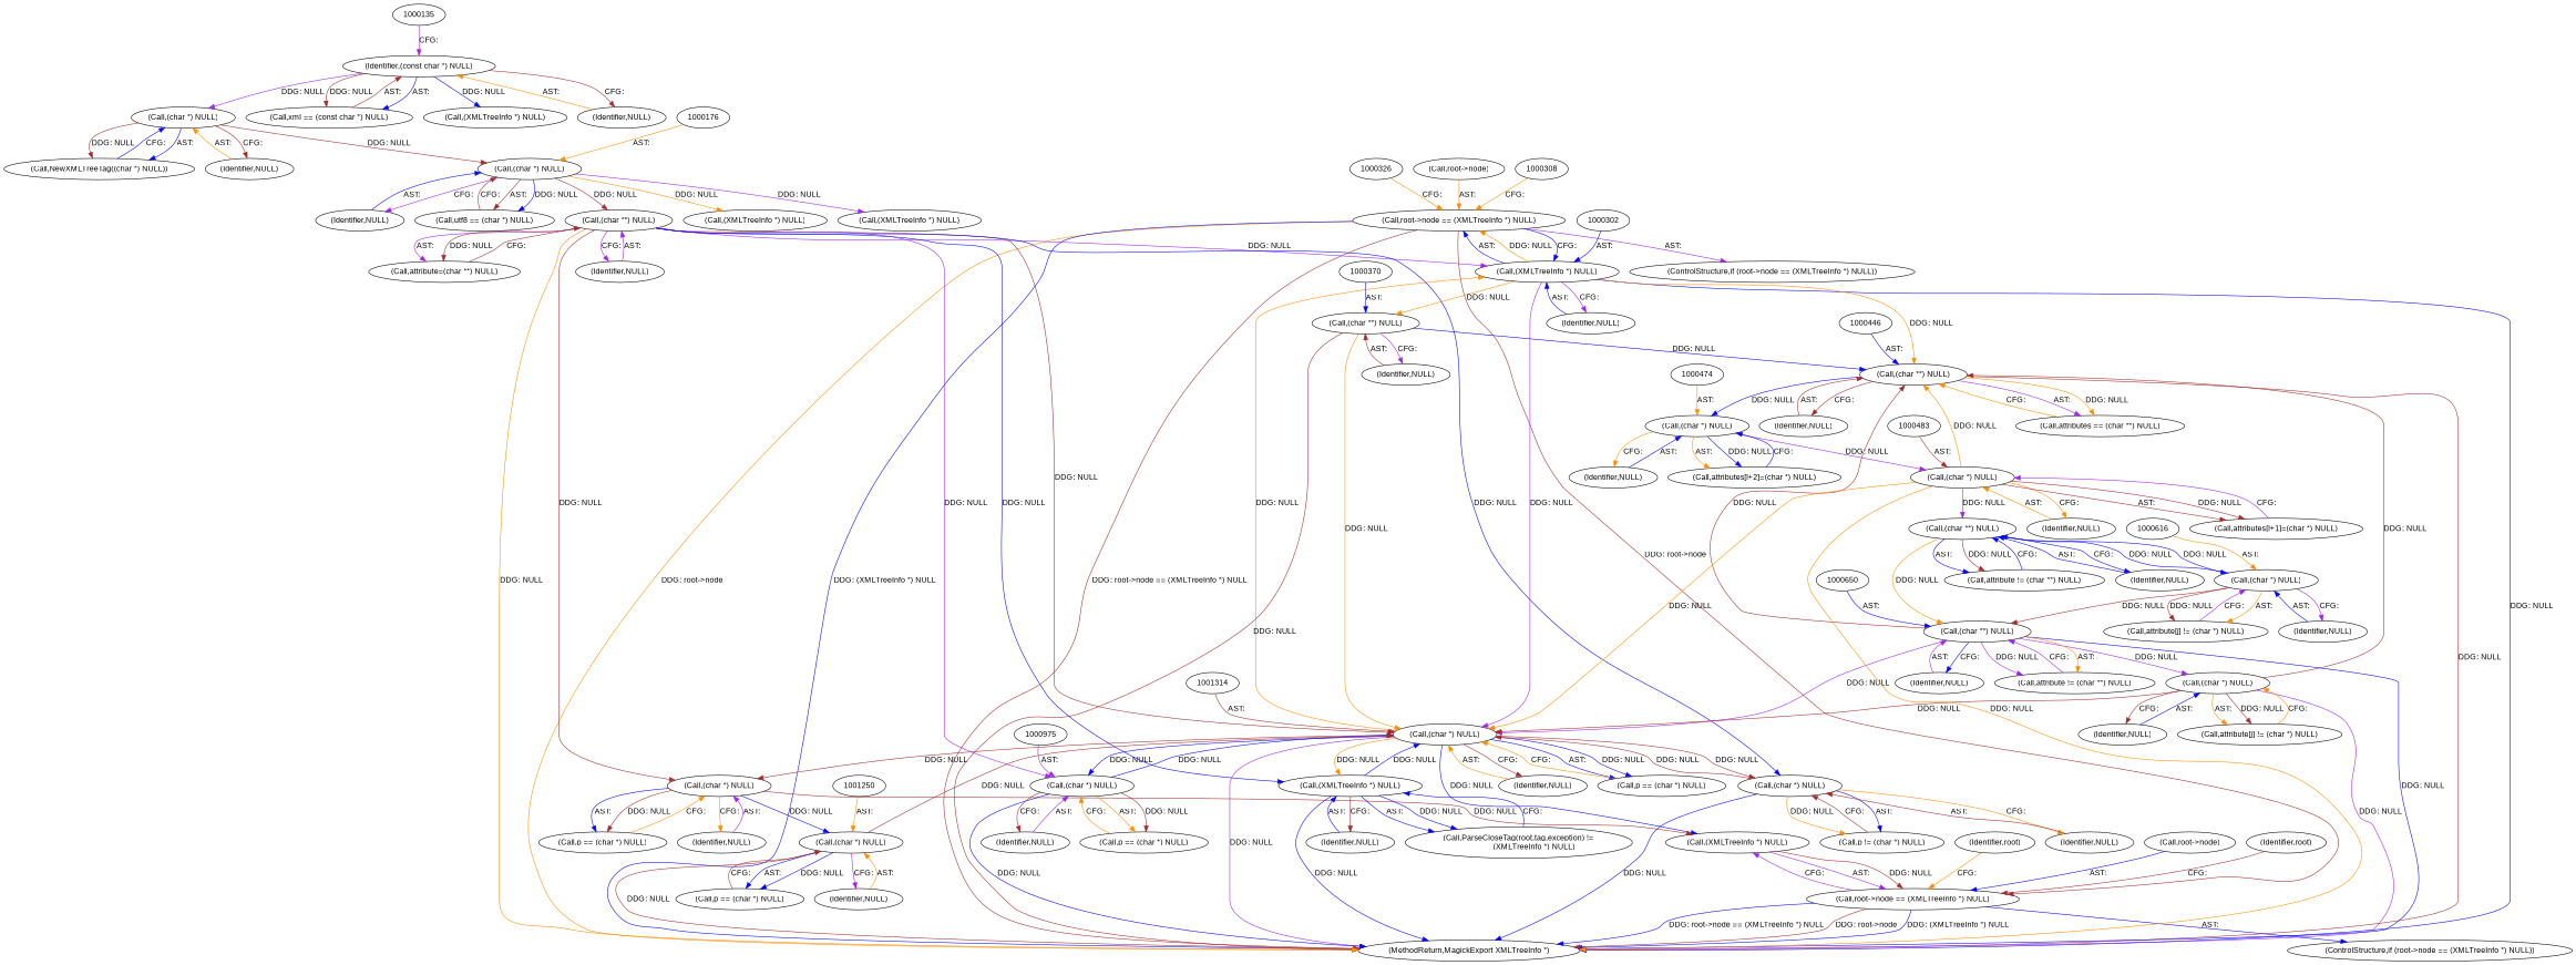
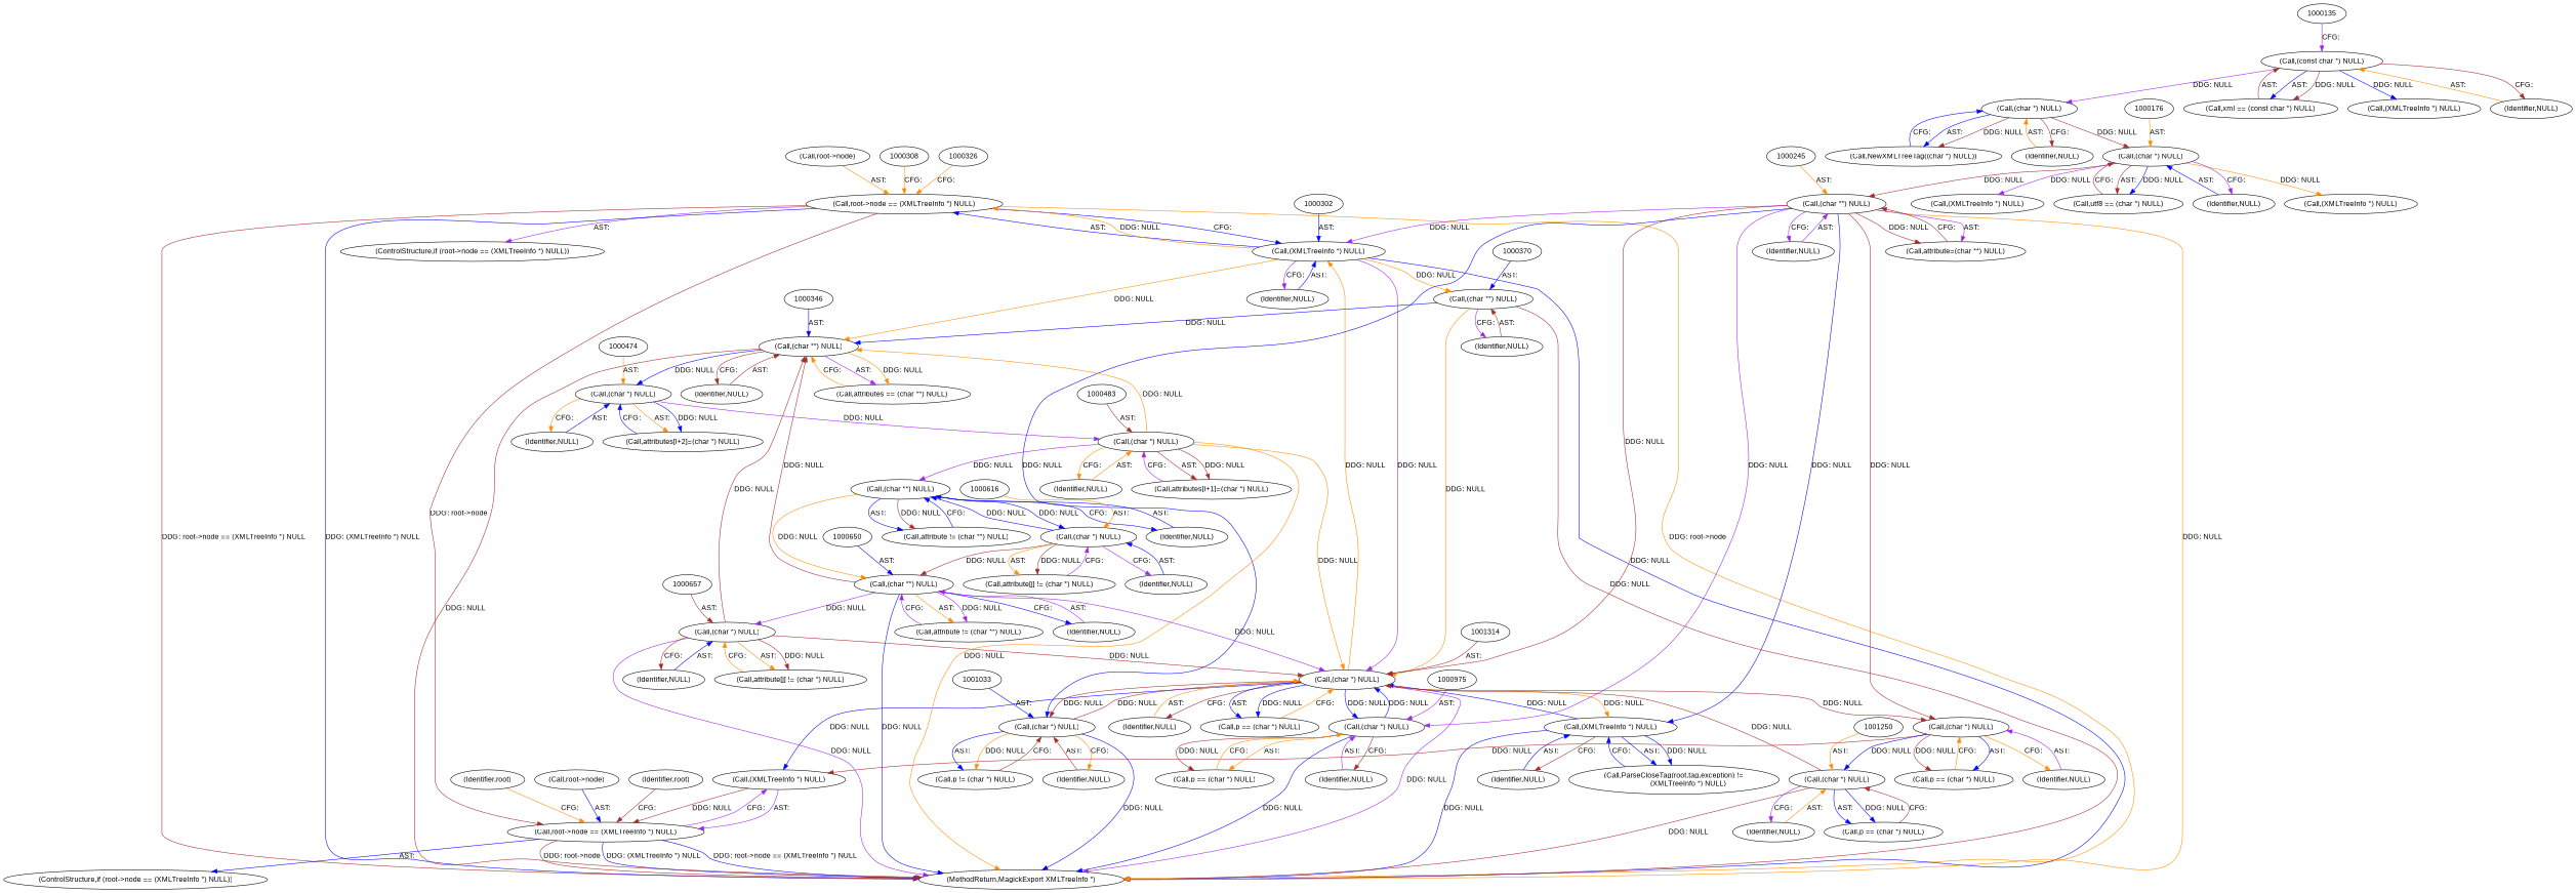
  digraph {
    fontname="Liberation Sans"
    node [fontname="Liberation Sans"]
    edge [color=blue fontname="Liberation Sans"]
    n1 [label="(Call,root->node == (XMLTreeInfo *) NULL)"]
    n2 [label="(Call,(XMLTreeInfo *) NULL)"]
    n3 [label="(Call,root->node == (XMLTreeInfo *) NULL)"]
    n4 [label="(ControlStructure,if (root->node == (XMLTreeInfo *) NULL))"]
    n5 [label="(MethodReturn,MagickExport XMLTreeInfo *)"]
    n6 [label="(Call,(char *) NULL)"]
    n7 [label="(Call,(char **) NULL)"]
    n8 [label="(Call,(char **) NULL)"]
    n9 [label="(Identifier,NULL)"]
    n10 [label="(Call,(XMLTreeInfo *) NULL)"]
    n11 [label="(ControlStructure,if (root->node == (XMLTreeInfo *) NULL))"]
    n12 [label="(Call,(char *) NULL)"]
    n13 [label="(Call,(XMLTreeInfo *) NULL)"]
    n14 [label="(Call,(char *) NULL)"]
    n15 [label="(Call,(char *) NULL)"]
    n16 [label="(Identifier,NULL)"]
    n17 [label="(Call,p == (char *) NULL)"]
    n18 [label="(Call,(char *) NULL)"]
    n19 [label="(Call,attributes == (char **) NULL)"]
    n20 [label="(Identifier,NULL)"]
    n21 [label="(Identifier,NULL)"]
    n22 [label="(Call,(char *) NULL)"]
    n23 [label="(Identifier,NULL)"]
    n24 [label="(Call,p == (char *) NULL)"]
    n25 [label="(Call,ParseCloseTag(root,tag,exception) !=\n              (XMLTreeInfo *) NULL)"]
    n26 [label="(Identifier,NULL)"]
    n27 [label="(Call,p == (char *) NULL)"]
    n28 [label="(Identifier,NULL)"]
    n29 [label="(Identifier,NULL)"]
    n30 [label="(Call,p != (char *) NULL)"]
    n31 [label="(Identifier,NULL)"]
    n32 [label="(Call,p == (char *) NULL)"]
    n33 [label="(Call,(char **) NULL)"]
    n34 [label="(Identifier,NULL)"]
    n35 [label="(Call,attribute=(char **) NULL)"]
    n36 [label="(Call,(char *) NULL)"]
    n37 [label="(Call,(XMLTreeInfo *) NULL)"]
    n38 [label="(Call,(XMLTreeInfo *) NULL)"]
    n39 [label="(Identifier,NULL)"]
    n40 [label="(Call,utf8 == (char *) NULL)"]
    n41 [label="(Call,(char *) NULL)"]
    n42 [label="(Call,NewXMLTreeTag((char *) NULL))"]
    n43 [label="(Identifier,NULL)"]
-   n44 [label="(Identifier,(const char *) NULL)"]
+   n44 [label="(Call,(const char *) NULL)"]
    n45 [label="(Call,xml == (const char *) NULL)"]
    n46 [label="(Call,(XMLTreeInfo *) NULL)"]
    n47 [label="(Identifier,NULL)"]
    n48 [label="(Call,(char **) NULL)"]
    n49 [label="(Call,(char *) NULL)"]
    n50 [label="(Identifier,NULL)"]
    n51 [label="(Call,attribute != (char **) NULL)"]
    n52 [label="(Identifier,NULL)"]
    n53 [label="(Call,attribute[j] != (char *) NULL)"]
    n54 [label="(Call,(char *) NULL)"]
    n55 [label="(Call,(char **) NULL)"]
    n56 [label="(Call,attribute[j] != (char *) NULL)"]
    n57 [label="(Identifier,NULL)"]
    n58 [label="(Call,attribute != (char **) NULL)"]
    n59 [label="(Identifier,NULL)"]
    n60 [label="(Call,(char *) NULL)"]
    n61 [label="(Identifier,NULL)"]
    n62 [label="(Call,attributes[l+1]=(char *) NULL)"]
    n63 [label="(Identifier,NULL)"]
    n64 [label="(Call,attributes[l+2]=(char *) NULL)"]
    n65 [label="(Call,root->node)"]
    n66 [label="(Identifier,root)"]
    n67 [label="(Call,root->node)"]
    n68 [label="(Identifier,root)"]
    n69 [label=1000308]
    1000326
    1000302
    1001314
    1001250
+   1000245
    1000176
    1000135
    1000650
    1000616
    1000483
    1000474
-   1000446
+   1000446 [label=1000346]
+   1000657
    1000370
    1000975
+   1001033
    n1 -> n2 [label="CFG: "]
    n1 -> n3 [color=brown label="DDG: root->node"]
    n1 -> n4 [color=purple label="AST: "]
    n1 -> n5 [color=darkorange label="DDG: root->node"]
    n1 -> n5 [label="DDG: (XMLTreeInfo *) NULL"]
    n1 -> n5 [color=brown label="DDG: root->node == (XMLTreeInfo *) NULL"]
    n2 -> n1 [label="AST: "]
    n2 -> n1 [color=darkorange label="DDG: NULL"]
    n2 -> n5 [label="DDG: NULL"]
    n2 -> n6 [color=purple label="DDG: NULL"]
    n2 -> n7 [color=darkorange label="DDG: NULL"]
    n2 -> n8 [color=darkorange label="DDG: NULL"]
    n2 -> n9 [color=purple label="CFG: "]
    n3 -> n5 [label="DDG: (XMLTreeInfo *) NULL"]
    n3 -> n5 [label="DDG: root->node == (XMLTreeInfo *) NULL"]
    n3 -> n5 [color=brown label="DDG: root->node"]
    n3 -> n10 [color=purple label="CFG: "]
    n3 -> n11 [label="AST: "]
    n6 -> n2 [color=darkorange label="DDG: NULL"]
    n6 -> n5 [color=purple label="DDG: NULL"]
    n6 -> n10 [label="DDG: NULL"]
    n6 -> n12 [color=brown label="DDG: NULL"]
    n6 -> n13 [color=darkorange label="DDG: NULL"]
    n6 -> n14 [label="DDG: NULL"]
    n6 -> n15 [color=brown label="DDG: NULL"]
    n6 -> n16 [color=brown label="CFG: "]
    n6 -> n17 [label="AST: "]
    n6 -> n17 [label="DDG: NULL"]
    n7 -> n5 [color=brown label="DDG: NULL"]
    n7 -> n18 [label="DDG: NULL"]
    n7 -> n19 [color=purple label="AST: "]
    n7 -> n19 [color=darkorange label="DDG: NULL"]
    n7 -> n20 [color=brown label="CFG: "]
    n8 -> n5 [color=brown label="DDG: NULL"]
    n8 -> n6 [color=darkorange label="DDG: NULL"]
    n8 -> n7 [label="DDG: NULL"]
    n8 -> n21 [color=purple label="CFG: "]
    n9 -> n2 [label="AST: "]
    n10 -> n3 [color=purple label="AST: "]
    n10 -> n3 [color=brown label="DDG: NULL"]
    n12 -> n10 [color=brown label="DDG: NULL"]
    n12 -> n22 [label="DDG: NULL"]
    n12 -> n23 [color=darkorange label="CFG: "]
    n12 -> n24 [label="AST: "]
    n12 -> n24 [color=brown label="DDG: NULL"]
    n13 -> n5 [label="DDG: NULL"]
    n13 -> n6 [label="DDG: NULL"]
    n13 -> n25 [label="AST: "]
    n13 -> n25 [label="DDG: NULL"]
    n13 -> n26 [color=brown label="CFG: "]
    n14 -> n5 [label="DDG: NULL"]
    n14 -> n6 [label="DDG: NULL"]
    n14 -> n27 [color=darkorange label="AST: "]
    n14 -> n27 [color=brown label="DDG: NULL"]
    n14 -> n28 [color=brown label="CFG: "]
    n15 -> n5 [label="DDG: NULL"]
    n15 -> n6 [color=brown label="DDG: NULL"]
    n15 -> n29 [color=darkorange label="CFG: "]
    n15 -> n30 [label="AST: "]
    n15 -> n30 [color=darkorange label="DDG: NULL"]
    n16 -> n6 [color=darkorange label="AST: "]
    n17 -> n6 [color=darkorange label="CFG: "]
    n18 -> n60 [color=purple label="DDG: NULL"]
    n18 -> n63 [color=darkorange label="CFG: "]
    n18 -> n64 [color=darkorange label="AST: "]
    n18 -> n64 [label="DDG: NULL"]
    n19 -> n7 [color=darkorange label="CFG: "]
    n20 -> n7 [color=brown label="AST: "]
    n21 -> n8 [color=brown label="AST: "]
    n22 -> n5 [color=brown label="DDG: NULL"]
    n22 -> n6 [color=brown label="DDG: NULL"]
    n22 -> n31 [color=purple label="CFG: "]
    n22 -> n32 [label="AST: "]
    n22 -> n32 [label="DDG: NULL"]
    n23 -> n12 [color=purple label="AST: "]
    n24 -> n12 [color=darkorange label="CFG: "]
    n25 -> n13 [label="CFG: "]
    n26 -> n13 [label="AST: "]
    n27 -> n14 [color=darkorange label="CFG: "]
    n28 -> n14 [color=purple label="AST: "]
    n29 -> n15 [color=brown label="AST: "]
    n30 -> n15 [color=brown label="CFG: "]
    n31 -> n22 [color=darkorange label="AST: "]
    n32 -> n22 [color=brown label="CFG: "]
    n33 -> n2 [color=purple label="DDG: NULL"]
    n33 -> n5 [color=darkorange label="DDG: NULL"]
    n33 -> n6 [color=brown label="DDG: NULL"]
    n33 -> n12 [color=brown label="DDG: NULL"]
    n33 -> n13 [label="DDG: NULL"]
    n33 -> n14 [color=purple label="DDG: NULL"]
    n33 -> n15 [label="DDG: NULL"]
    n33 -> n34 [color=purple label="CFG: "]
    n33 -> n35 [color=purple label="AST: "]
    n33 -> n35 [color=brown label="DDG: NULL"]
    n34 -> n33 [color=purple label="AST: "]
    n35 -> n33 [color=brown label="CFG: "]
    n36 -> n33 [color=brown label="DDG: NULL"]
    n36 -> n37 [color=darkorange label="DDG: NULL"]
    n36 -> n38 [color=purple label="DDG: NULL"]
    n36 -> n39 [color=purple label="CFG: "]
    n36 -> n40 [color=brown label="AST: "]
    n36 -> n40 [label="DDG: NULL"]
    n39 -> n36 [label="AST: "]
    n40 -> n36 [color=brown label="CFG: "]
    n41 -> n36 [color=brown label="DDG: NULL"]
    n41 -> n42 [label="AST: "]
    n41 -> n42 [color=brown label="DDG: NULL"]
    n41 -> n43 [color=brown label="CFG: "]
    n42 -> n41 [label="CFG: "]
    n43 -> n41 [color=darkorange label="AST: "]
    n44 -> n41 [color=purple label="DDG: NULL"]
    n44 -> n45 [label="AST: "]
    n44 -> n45 [color=brown label="DDG: NULL"]
    n44 -> n46 [label="DDG: NULL"]
    n44 -> n47 [color=brown label="CFG: "]
    n45 -> n44 [color=brown label="AST: "]
    n47 -> n44 [color=darkorange label="AST: "]
    n48 -> n5 [label="DDG: NULL"]
    n48 -> n6 [color=purple label="DDG: NULL"]
    n48 -> n7 [color=brown label="DDG: NULL"]
    n48 -> n49 [color=purple label="DDG: NULL"]
    n48 -> n50 [label="CFG: "]
    n48 -> n51 [color=darkorange label="AST: "]
    n48 -> n51 [color=purple label="DDG: NULL"]
    n49 -> n5 [color=purple label="DDG: NULL"]
    n49 -> n6 [color=brown label="DDG: NULL"]
    n49 -> n7 [color=brown label="DDG: NULL"]
    n49 -> n52 [color=brown label="CFG: "]
    n49 -> n53 [color=darkorange label="AST: "]
    n49 -> n53 [color=brown label="DDG: NULL"]
    n50 -> n48 [color=purple label="AST: "]
    n51 -> n48 [color=purple label="CFG: "]
    n52 -> n49 [label="AST: "]
    n53 -> n49 [color=darkorange label="CFG: "]
    n54 -> n48 [color=brown label="DDG: NULL"]
    n54 -> n55 [label="DDG: NULL"]
    n54 -> n56 [color=darkorange label="AST: "]
    n54 -> n56 [color=brown label="DDG: NULL"]
    n54 -> n57 [color=purple label="CFG: "]
    n55 -> n48 [color=darkorange label="DDG: NULL"]
    n55 -> n54 [label="DDG: NULL"]
    n55 -> n58 [label="AST: "]
    n55 -> n58 [color=brown label="DDG: NULL"]
    n55 -> n59 [label="CFG: "]
    n56 -> n54 [color=purple label="CFG: "]
    n57 -> n54 [label="AST: "]
    n58 -> n55 [label="CFG: "]
    n59 -> n55 [label="AST: "]
    n60 -> n5 [color=darkorange label="DDG: NULL"]
    n60 -> n6 [color=darkorange label="DDG: NULL"]
    n60 -> n7 [color=darkorange label="DDG: NULL"]
    n60 -> n55 [color=purple label="DDG: NULL"]
    n60 -> n61 [color=darkorange label="CFG: "]
    n60 -> n62 [color=brown label="AST: "]
    n60 -> n62 [color=brown label="DDG: NULL"]
    n61 -> n60 [color=darkorange label="AST: "]
    n62 -> n60 [color=purple label="CFG: "]
    n63 -> n18 [label="AST: "]
    n64 -> n18 [label="CFG: "]
    n65 -> n3 [label="AST: "]
    n66 -> n3 [color=brown label="CFG: "]
    n67 -> n1 [color=darkorange label="AST: "]
    n68 -> n3 [color=darkorange label="CFG: "]
    n69 -> n1 [color=darkorange label="CFG: "]
    1000326 -> n1 [color=darkorange label="CFG: "]
    1000302 -> n2 [label="AST: "]
    1001314 -> n6 [color=brown label="AST: "]
    1001250 -> n22 [color=darkorange label="AST: "]
+   1000245 -> n33 [color=darkorange label="AST: "]
    1000176 -> n36 [color=darkorange label="AST: "]
    1000135 -> n44 [color=purple label="CFG: "]
    1000650 -> n48 [label="AST: "]
    1000616 -> n54 [color=darkorange label="AST: "]
    1000483 -> n60 [color=brown label="AST: "]
    1000474 -> n18 [color=darkorange label="AST: "]
    1000446 -> n7 [label="AST: "]
+   1000657 -> n49 [color=brown label="AST: "]
    1000370 -> n8 [label="AST: "]
    1000975 -> n14 [color=purple label="AST: "]
+   1001033 -> n15 [label="AST: "]
  }
